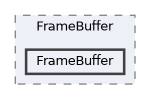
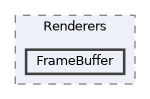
  digraph {
    compound=true
    n1 [color=grey25 fillcolor="#edf0f7" fontname=Helvetica fontsize=10 height=0.2 label=FrameBuffer shape=box style="filled,bold" width=0.4]
    subgraph cluster_1 {
      bgcolor="#edf0f7"
      fontname=Helvetica
      fontsize=10
-     label=FrameBuffer
+     label=Renderers
      pencolor=grey50
      style="filled,dashed"
      n1
    }
  }
